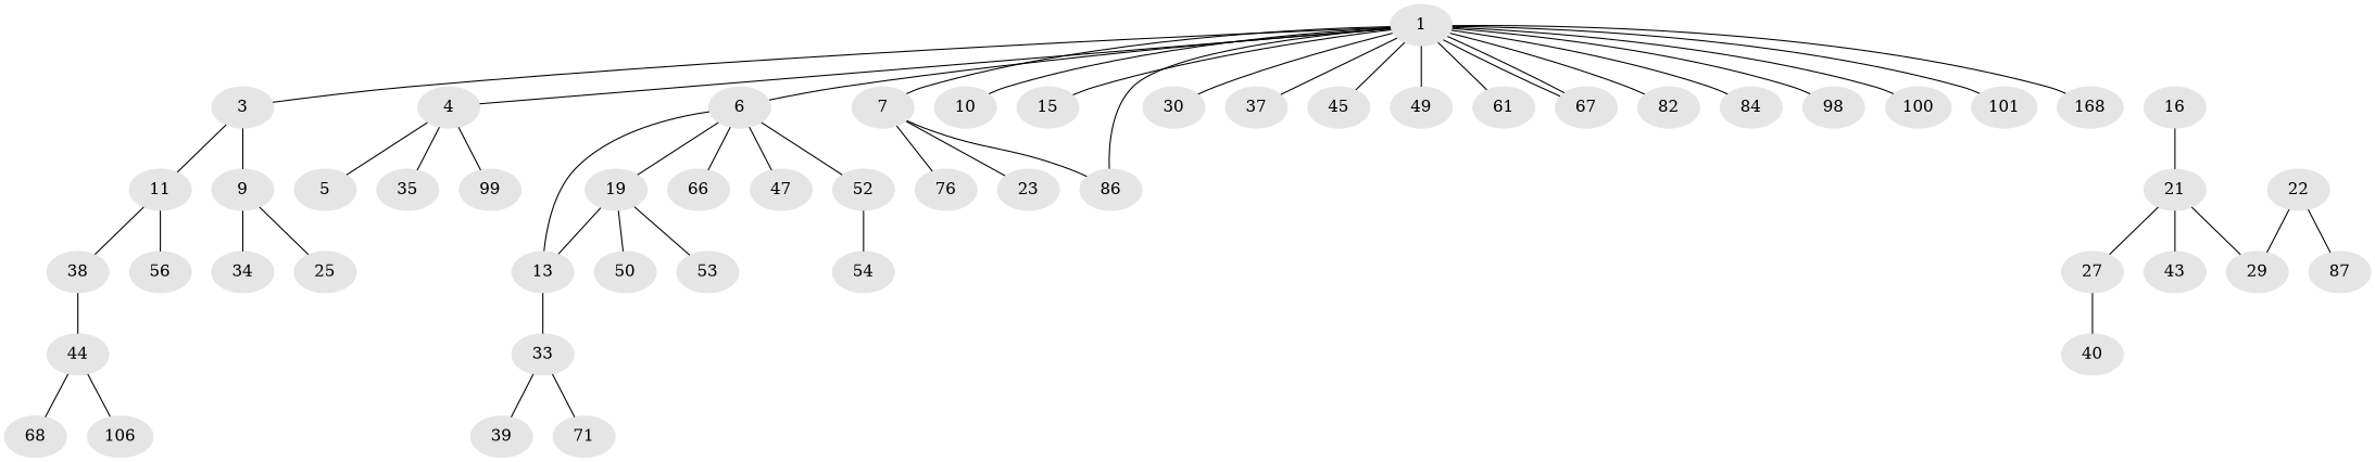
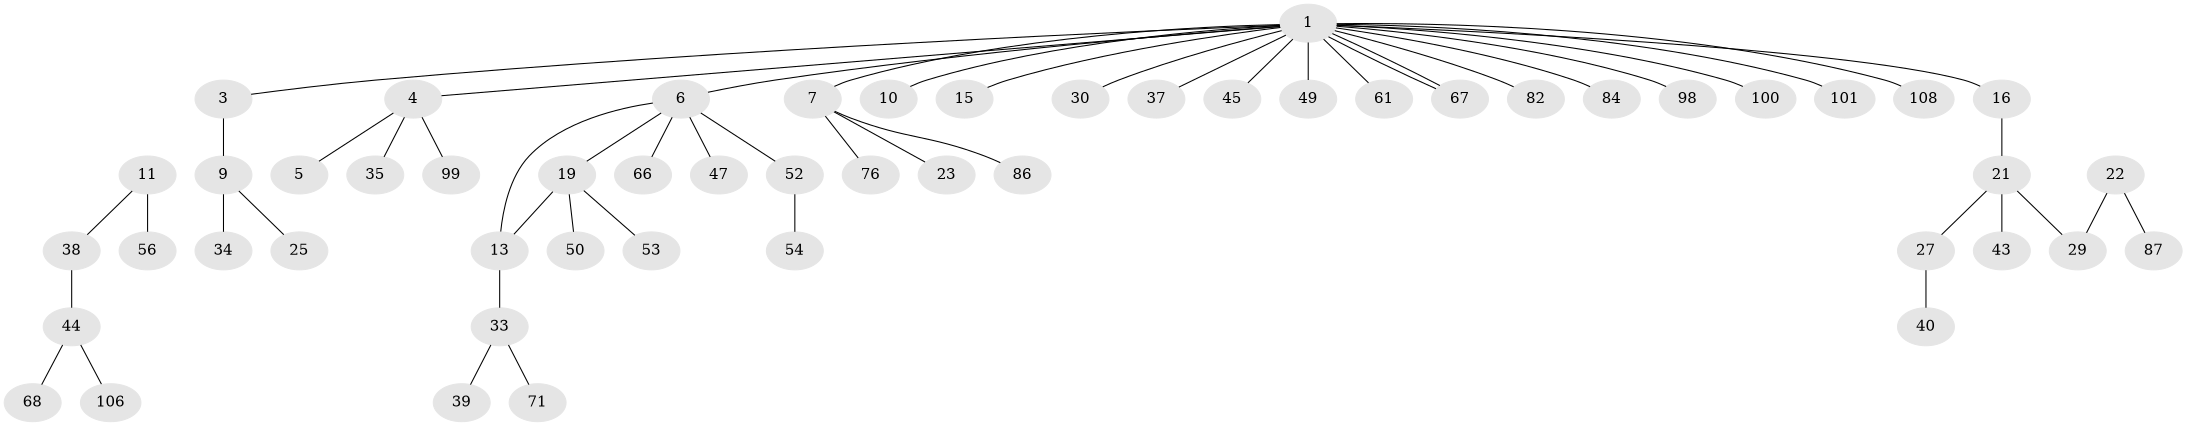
  graph {
    node [color=gray90 style=filled]
    1 [super="+2"]
    3
    4
    6 [super="+94+14+31+42+46"]
    7 [super="+8"]
    10 [super="+107"]
    15
    16 [super="+63+73+97+20+60"]
    30 [super="+78+75+41"]
    37
    45 [super="+70+81"]
    49
    61
    67 [super="+88"]
    82
    84
    98
    100
    101
-   108 [label=168]
+   108
    9 [super="+17"]
    11 [super="+26+59+24+12"]
    5 [super="+96"]
    35
    99
    13 [super="+18"]
    19 [super="+48"]
    n28 [label=66]
    47
    52
    23 [super="+104+85"]
    76 [super="+89"]
    86
    21 [super="+58+28+66+72"]
    34
    n36 [label=25 super="+77"]
    38
    56
    33
    50
    53
    54
    44 [super="+51"]
    39
    71 [super="+93"]
    27 [super="+62"]
    29 [super="+74"]
    43
    22
    87
    40
    68
    106
    1 -- 3
    1 -- 4
    1 -- 6
    1 -- 7
    1 -- 10
    1 -- 15
-   1 -- 86
+   1 -- 16
    1 -- 30
    1 -- 37
    1 -- 45
    1 -- 49
    1 -- 61
    1 -- 67
    1 -- 67
    1 -- 82
    1 -- 84
    1 -- 98
    1 -- 100
    1 -- 101
    1 -- 108
    3 -- 9
-   3 -- 11
    4 -- 5
    4 -- 35
    4 -- 99
    6 -- 13
    6 -- 19
    6 -- n28
    6 -- 47
    6 -- 52
    7 -- 23
    7 -- 76
    7 -- 86
    16 -- 21
    9 -- 34
    9 -- n36
    11 -- 38
    11 -- 56
    13 -- 33
    19 -- 13
    19 -- 50
    19 -- 53
    52 -- 54
    21 -- 27
    21 -- 29
    21 -- 43
    38 -- 44
    33 -- 39
    33 -- 71
    44 -- 68
    44 -- 106
    27 -- 40
    22 -- 29
    22 -- 87
  }
